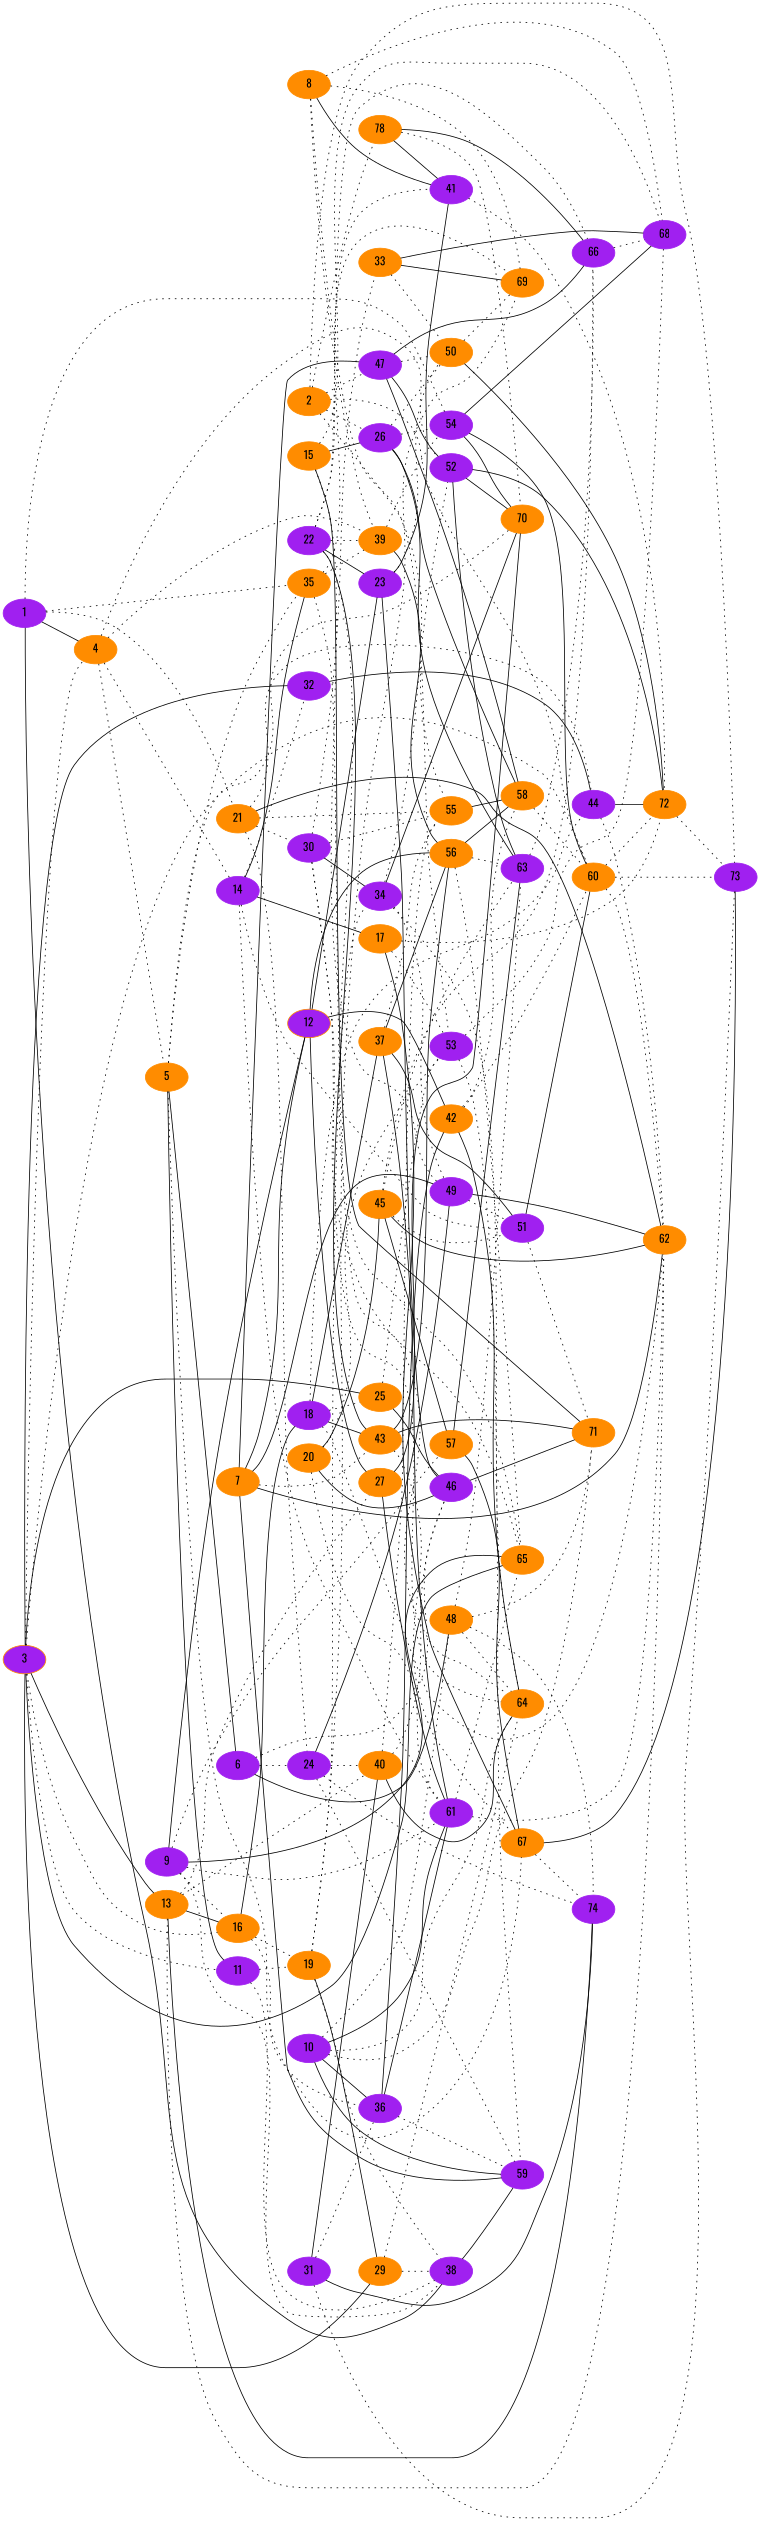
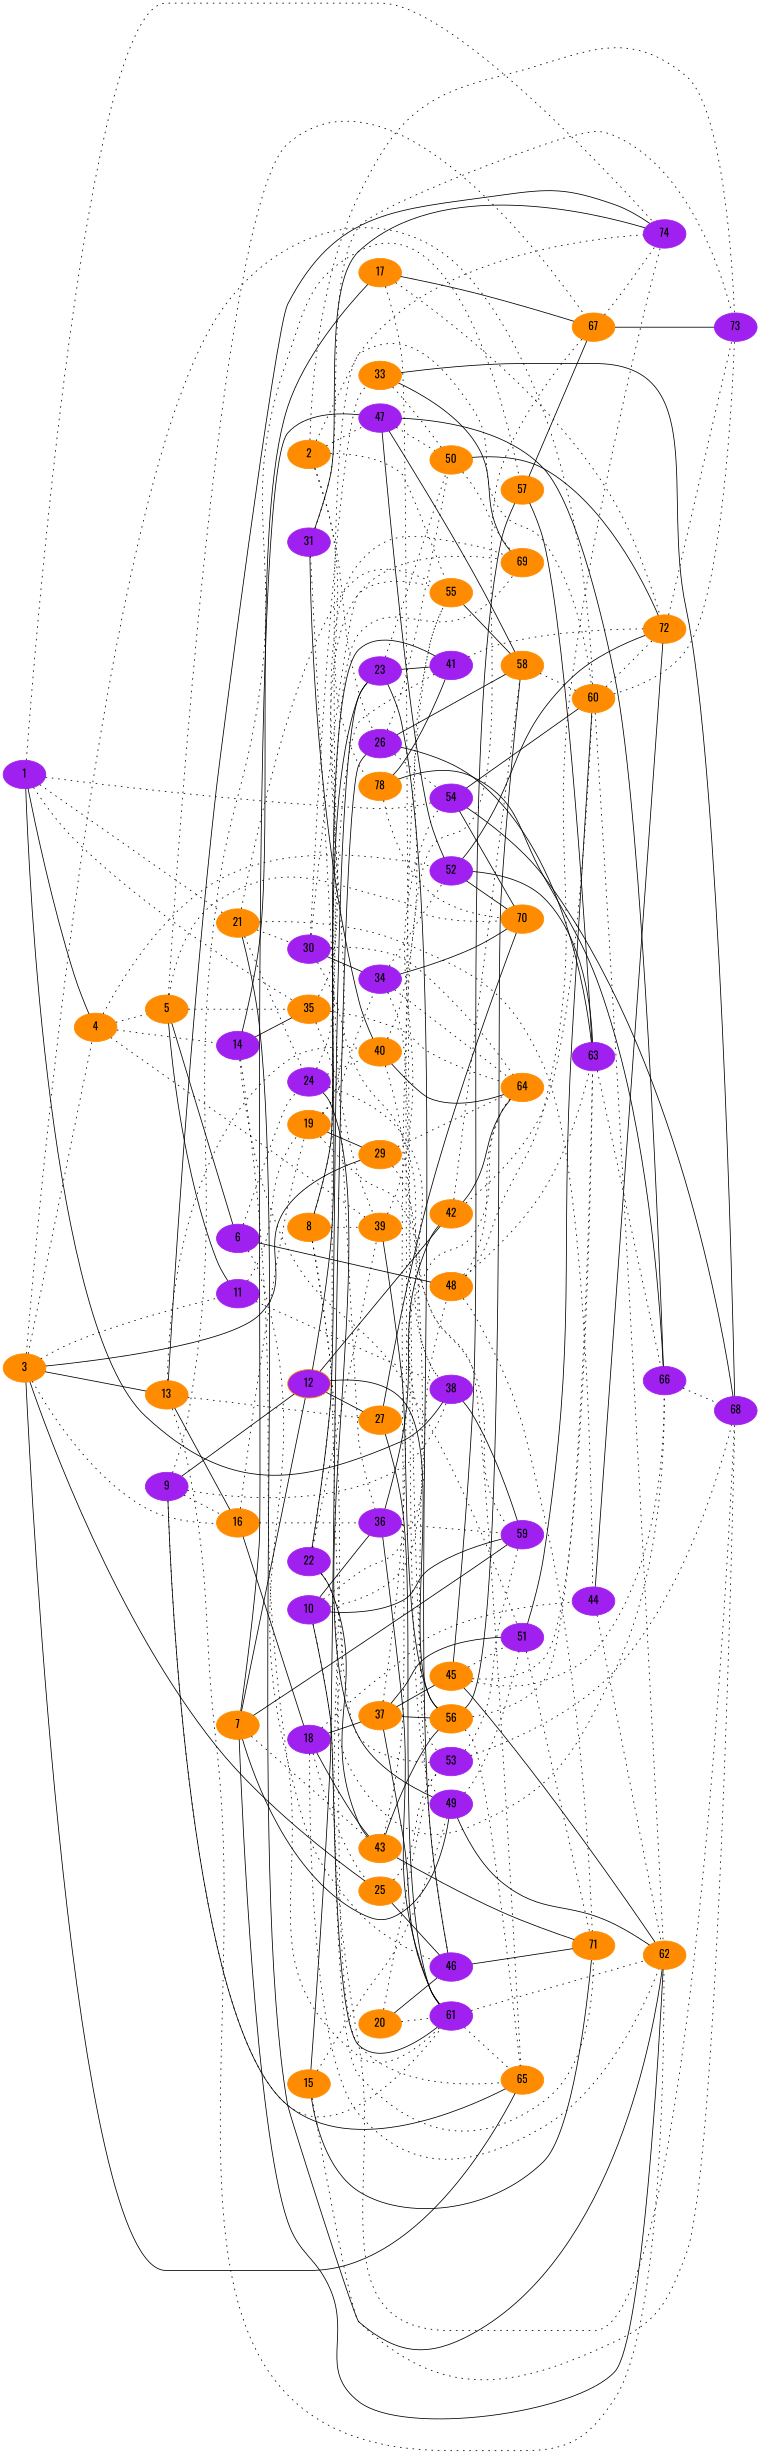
  graph {
    fontname=Oswald
    rankdir=LR
    node [color=darkorange fontname=Oswald style=filled]
    edge [fontname=Oswald style=dotted weight=1.0]
    1 [color=purple]
    4
    21
    35
    38 [color=purple]
    54 [color=purple]
    74 [color=purple]
    5
    14 [color=purple]
    39
    52 [color=purple]
    55
    24 [color=purple]
    62
    44 [color=purple]
    30 [color=purple]
    69
    64
    59 [color=purple]
    60
    70
    68 [color=purple]
    26 [color=purple]
    2
    n25 [label=78]
    47 [color=purple]
    73 [color=purple]
    50
    58
    63 [color=purple]
    41 [color=purple]
    66 [color=purple]
    72
-   3 [fillcolor=purple]
+   3
    11 [color=purple]
    13
    16
    25
    29
-   32 [color=purple]
    65
    19
    27
    40
    36 [color=purple]
    18 [color=purple]
    46 [color=purple]
    53 [color=purple]
    6 [color=purple]
    67
    61 [color=purple]
    17
    51 [color=purple]
    56
    48
    49 [color=purple]
    71
    7
    12 [fillcolor=purple]
    43
    23 [color=purple]
    42
    8
    9 [color=purple]
    57
    10 [color=purple]
    34 [color=purple]
    15
    37
    20
    45
    33
    22 [color=purple]
    31 [color=purple]
    1 -- 4 [style=solid]
    1 -- 21
    1 -- 35
    1 -- 38 [style=solid]
    1 -- 54
+   1 -- 74
    4 -- 5
    4 -- 14
    4 -- 39
    4 -- 52
    21 -- 55
    21 -- 24
    21 -- 62 [style=solid]
    21 -- 44
    21 -- 30
    35 -- 39
    35 -- 69
    35 -- 64
    38 -- 59 [style=solid]
    54 -- 60 [style=solid]
    54 -- 70 [style=solid]
    54 -- 68 [style=solid]
    5 -- 35
    5 -- 70
    5 -- 11 [style=solid]
    5 -- 6 [style=solid]
    5 -- 67
    14 -- 35 [style=solid]
-   14 -- 32
    14 -- 61
    14 -- 17 [style=solid]
    14 -- 51
    39 -- 54
    39 -- 56 [style=solid]
    52 -- 70 [style=solid]
    52 -- 63 [style=solid]
    52 -- 72 [style=solid]
    55 -- 58 [style=solid]
    24 -- 74
    24 -- 59
    24 -- 40
    24 -- 49 [style=solid]
    44 -- 62 [weight=2.0]
    44 -- 72 [style=solid]
    30 -- 55
    30 -- 64
    30 -- 65
    30 -- 34 [style=solid]
    30 -- 33
    60 -- 62
    60 -- 73
    60 -- 72
    26 -- 54
    26 -- 50
    26 -- 58 [style=solid]
    26 -- 63 [style=solid]
    2 -- 55
    2 -- 60
    2 -- 26
    2 -- n25
    2 -- 47
    2 -- 73
    n25 -- 70
    n25 -- 41 [style=solid]
    n25 -- 66 [style=solid]
    47 -- 52 [style=solid]
    47 -- 50
    47 -- 58 [style=solid]
    47 -- 66 [style=solid]
    50 -- 69
    50 -- 72 [style=solid]
    58 -- 60
    63 -- 66
    41 -- 72
    66 -- 68
    72 -- 73
    3 -- 4
    3 -- 60
    3 -- 11
    3 -- 13 [style=solid]
    3 -- 16
    3 -- 25 [style=solid]
    3 -- 29 [style=solid]
-   3 -- 32 [style=solid weight=2.0]
    3 -- 65 [style=solid]
    11 -- 38
    11 -- 19
    13 -- 74 [style=solid]
    13 -- 62
    13 -- 16 [style=solid]
    13 -- 27
    13 -- 40
    16 -- 19
    16 -- 36
    16 -- 18 [style=solid]
    25 -- 46 [style=solid]
    25 -- 53
    29 -- 38
    29 -- 64
-   32 -- 44 [style=solid]
    19 -- 38
    19 -- 69
    19 -- 29 [style=solid]
    19 -- 34
    27 -- 70 [style=solid]
    27 -- 61 [style=solid]
    40 -- 55
    40 -- 64 [style=solid]
    40 -- 46
    36 -- 59
    36 -- 61 [style=solid]
    36 -- 42 [style=solid]
    18 -- 62
    18 -- 44
    18 -- 25
    18 -- 43 [style=solid]
    18 -- 37 [style=solid]
    46 -- 71 [style=solid]
    53 -- 59
    53 -- 68
    6 -- 24
    6 -- 46
    6 -- 48 [style=solid]
    67 -- 74
    67 -- 73 [style=solid]
    61 -- 62
    61 -- 65
    17 -- 72
    17 -- 53
    17 -- 67 [style=solid]
    51 -- 60 [style=solid]
    51 -- 71
    56 -- 58 [style=solid]
    56 -- 63
    56 -- 65
    48 -- 74
    48 -- 64
    48 -- 63
    48 -- 71
    49 -- 62 [style=solid]
    49 -- 51
    7 -- 62 [style=solid]
    7 -- 59 [style=solid]
    7 -- 47 [style=solid]
    7 -- 49 [style=solid]
    7 -- 12 [style=solid]
    7 -- 43
    12 -- 27 [style=solid]
    12 -- 56 [style=solid]
    12 -- 23 [style=solid]
    12 -- 42 [style=solid]
    43 -- 67
    43 -- 56 [style=solid]
    43 -- 71 [style=solid]
    23 -- 50
    23 -- 41 [style=solid weight=2.0]
    23 -- 46 [style=solid]
    42 -- 64 [style=solid]
    42 -- 60 [weight=2.0]
    42 -- 58
    8 -- 39
    8 -- 69 [weight=2.0]
    8 -- 68
    8 -- 41 [style=solid]
    8 -- 53
    9 -- 38
    9 -- 16
    9 -- 65 [style=solid]
    9 -- 61
    9 -- 12 [style=solid]
    9 -- 57
    57 -- 63 [style=solid weight=2.0]
    57 -- 67 [style=solid]
    10 -- 64
    10 -- 59 [style=solid]
    10 -- 36 [style=solid]
    10 -- 61 [style=solid]
    10 -- 48
    10 -- 71
    34 -- 52
    34 -- 64
    34 -- 70 [style=solid]
    34 -- 49
    15 -- 68
    15 -- 26 [style=solid]
    15 -- 49
    15 -- 71 [style=solid]
    37 -- 55
    37 -- 61 [style=solid weight=2.0]
    37 -- 51 [style=solid]
    37 -- 56 [style=solid]
    20 -- 46 [style=solid]
    20 -- 53
    20 -- 61
-   20 -- 45 [style=solid]
+   37 -- 45 [style=solid]
    45 -- 62 [style=solid]
    45 -- 63
    45 -- 66
    45 -- 51
    45 -- 57 [style=solid]
    33 -- 69 [style=solid]
    33 -- 68 [style=solid]
    33 -- 50
    22 -- 39
    22 -- 41
    22 -- 66
    22 -- 65
    22 -- 43 [style=solid]
    22 -- 23 [style=solid]
    31 -- 74 [style=solid]
    31 -- 73
    31 -- 40 [style=solid]
    31 -- 36
  }
